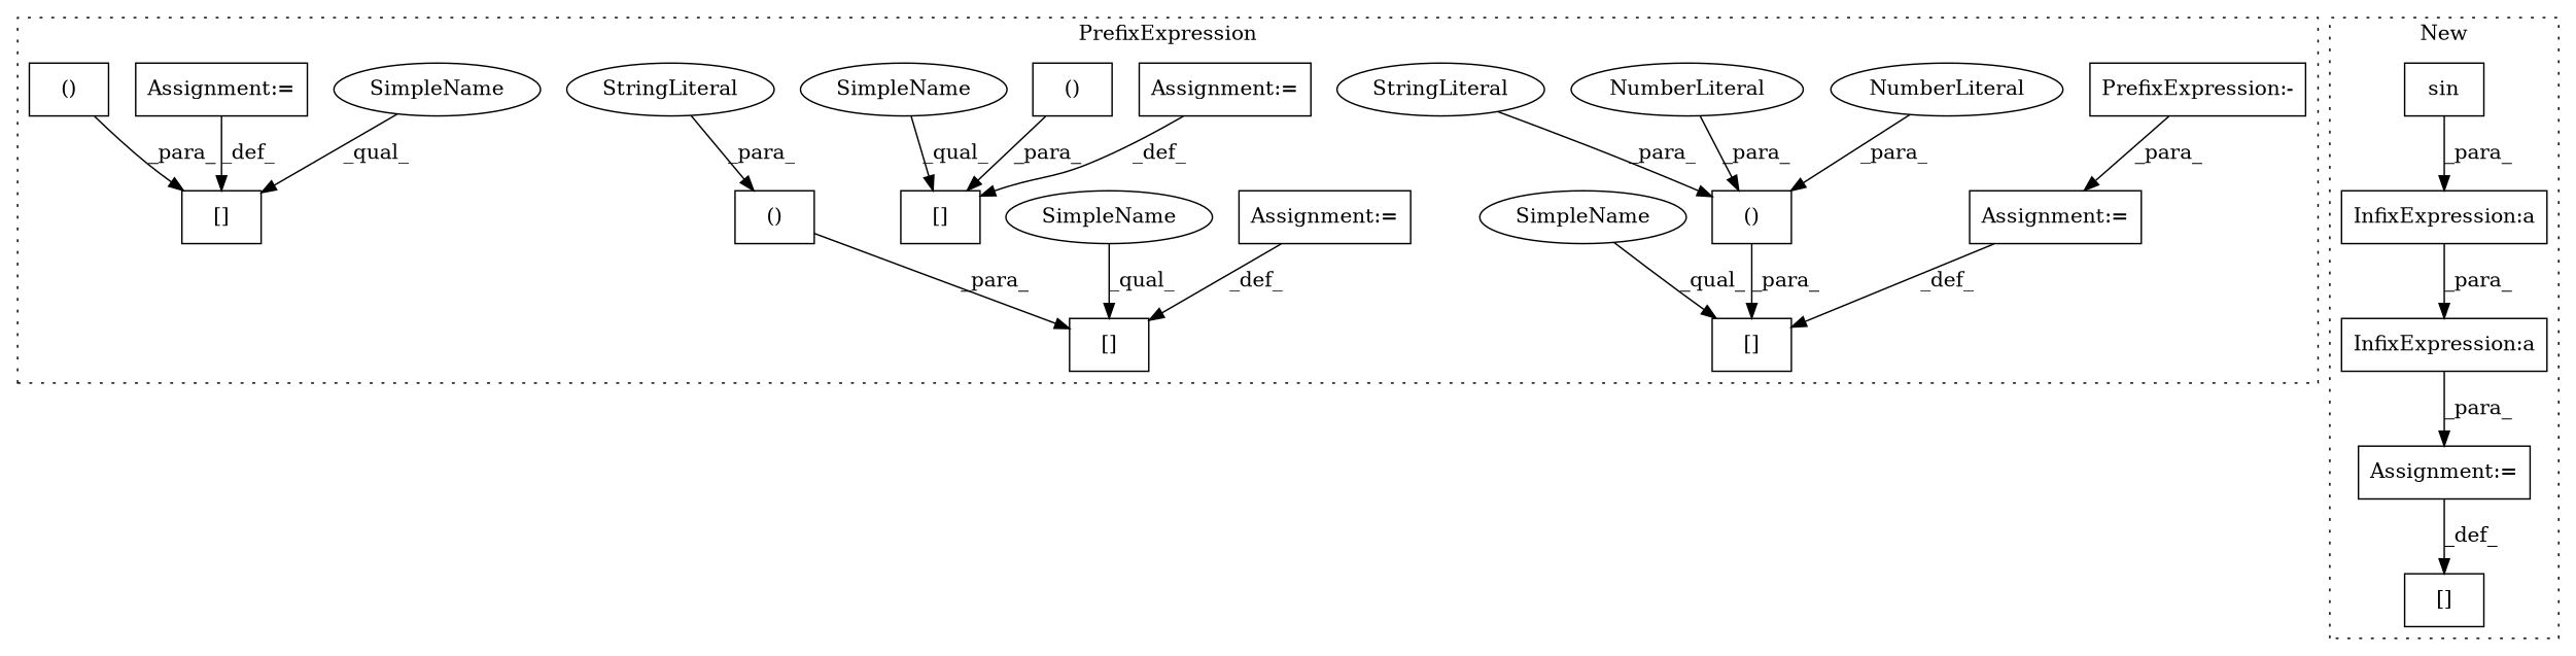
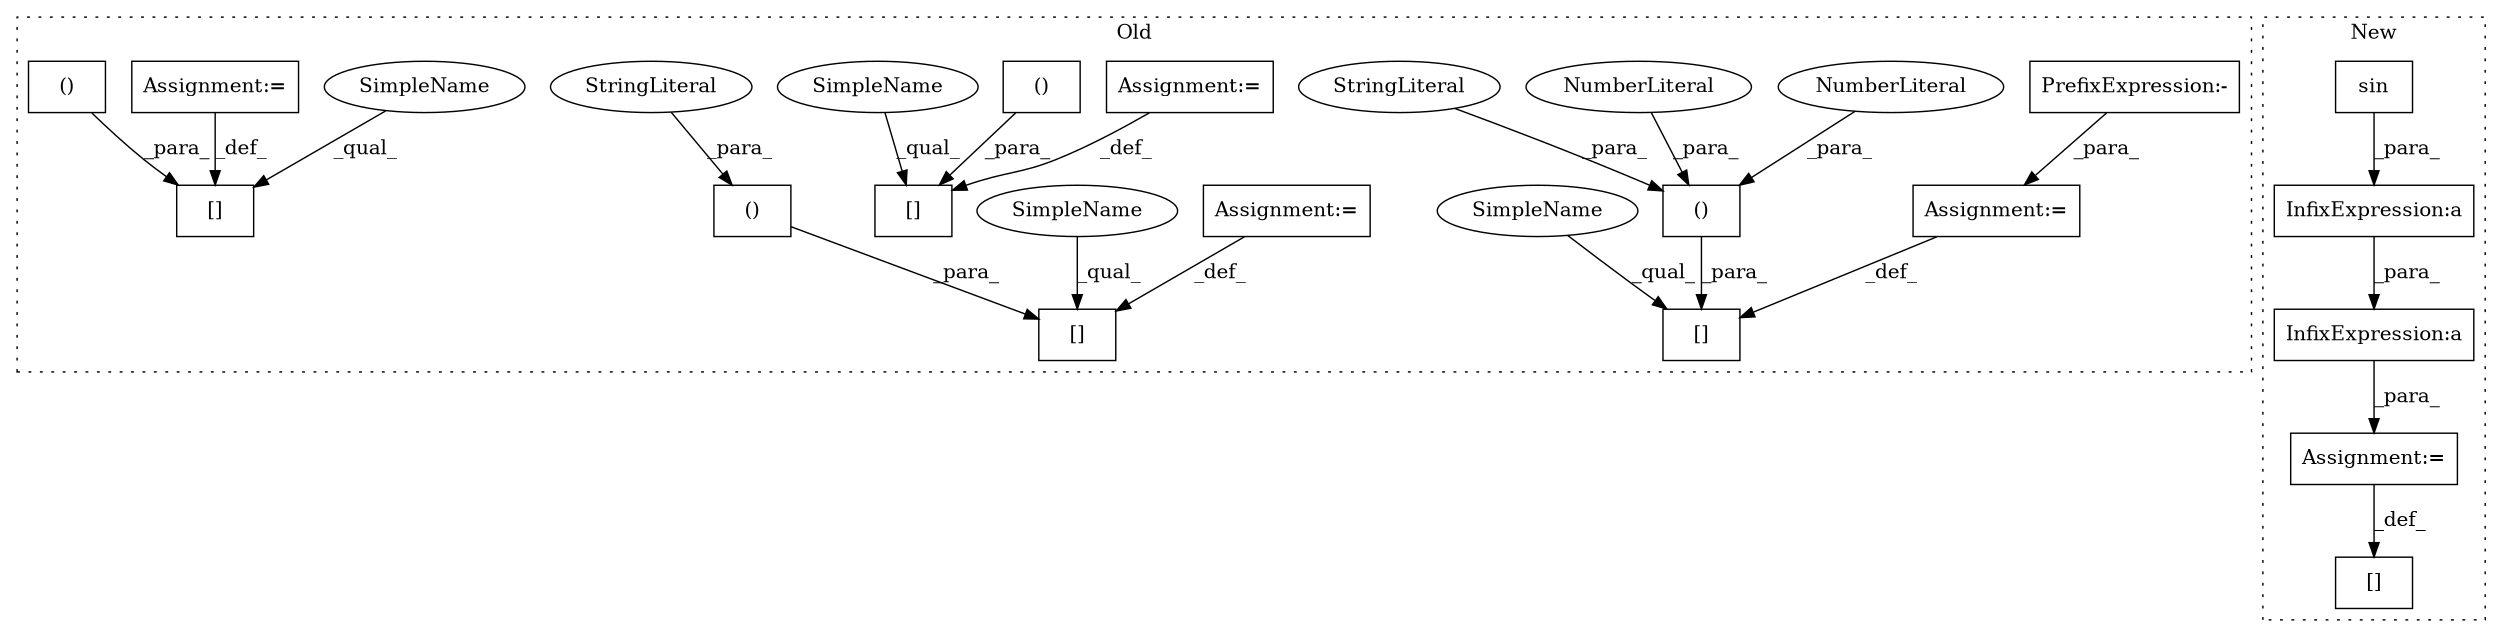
  digraph {
    node [a=2 l=1 s=2185 shape=box]
    n1 [a=106 l=44 label="()"]
    n2 [a=34 label=NumberLiteral shape=ellipse]
    n3 [l="23,2" label="[]" s="2162,2229"]
    n4 [a=38 label="PrefixExpression:-" s=2232]
    n5 [l="23,2" label="[]" s="2083,2150"]
    n6 [a=106 l=44 label="()" s=2106]
    n7 [a=34 label=NumberLiteral s=2199 shape=ellipse]
    n8 [l="23,2" label="[]" s="2321,2388"]
    n9 [a=106 l=44 label="()" s=2344]
    n10 [l="23,2" label="[]" s="2242,2309"]
    n11 [a=106 l=44 label="()" s=2265]
    n12 [a=45 l=16 label=StringLiteral s=2213 shape=ellipse]
    n13 [a=45 l=16 label=StringLiteral s=2372 shape=ellipse]
    n14 [a=7 label="Assignment:=" s=2231]
    n15 [a=7 label="Assignment:=" s=2311]
    n16 [a=7 label="Assignment:=" s=2152]
    n17 [a=7 label="Assignment:=" s=2390]
    n18 [a=42 l=15 label=SimpleName s=2321 shape=ellipse]
    n19 [a=42 l=15 label=SimpleName s=2083 shape=ellipse]
    n20 [a=42 l=15 label=SimpleName s=2162 shape=ellipse]
    n21 [a=42 l=15 label=SimpleName s=2242 shape=ellipse]
    n22 [a=32 l=5 label=sin s=1876]
    n23 [a=7 label="Assignment:=" s=2220]
    n24 [a=27 l=3 label="InfixExpression:a" s=2223]
    n25 [a=27 l=3 label="InfixExpression:a" s=1915]
    n26 [l="4,1" label="[]" s="2199,2219"]
    subgraph cluster_1 {
-     label=PrefixExpression
+     label=Old
      style=dotted
      n1
      n2
      n3
      n4
      n5
      n6
      n7
      n8
      n9
      n10
      n11
      n12
      n13
      n14
      n15
      n16
      n17
      n18
      n19
      n20
      n21
    }
    subgraph cluster_2 {
      label=New
      style=dotted
      n22
      n23
      n24
      n25
      n26
    }
    n1 -> n3 [label=_para_]
    n2 -> n1 [label=_para_]
    n4 -> n14 [label=_para_]
    n6 -> n5 [label=_para_]
    n7 -> n1 [label=_para_]
    n9 -> n8 [label=_para_]
    n11 -> n10 [label=_para_]
    n12 -> n1 [label=_para_]
    n13 -> n9 [label=_para_]
    n14 -> n3 [label=_def_]
    n15 -> n10 [label=_def_]
    n16 -> n5 [label=_def_]
    n17 -> n8 [label=_def_]
    n18 -> n8 [label=_qual_]
    n19 -> n5 [label=_qual_]
    n20 -> n3 [label=_qual_]
    n21 -> n10 [label=_qual_]
    n22 -> n25 [label=_para_]
    n23 -> n26 [label=_def_]
    n24 -> n23 [label=_para_]
    n25 -> n24 [label=_para_]
  }
